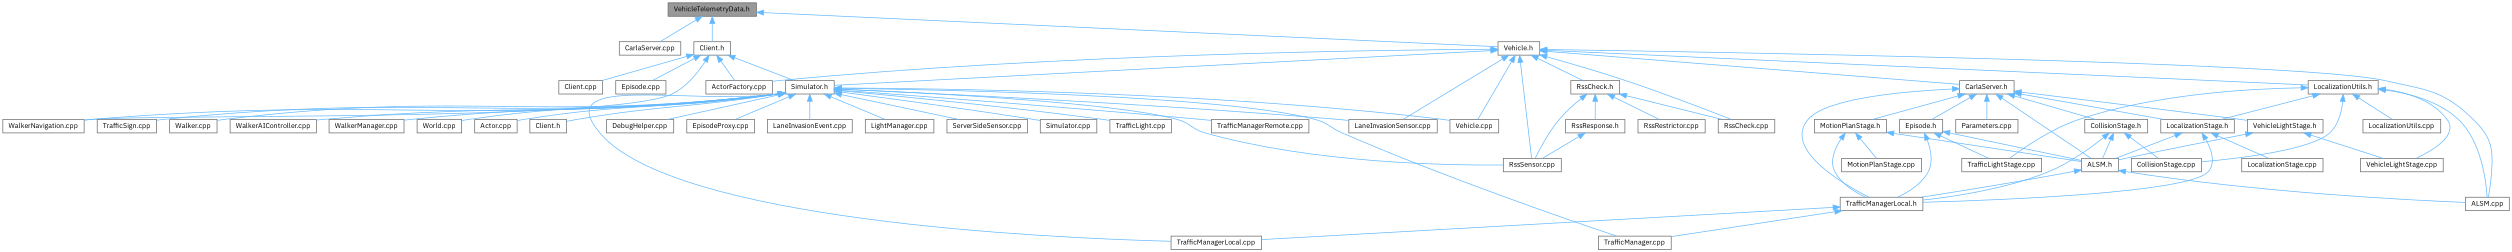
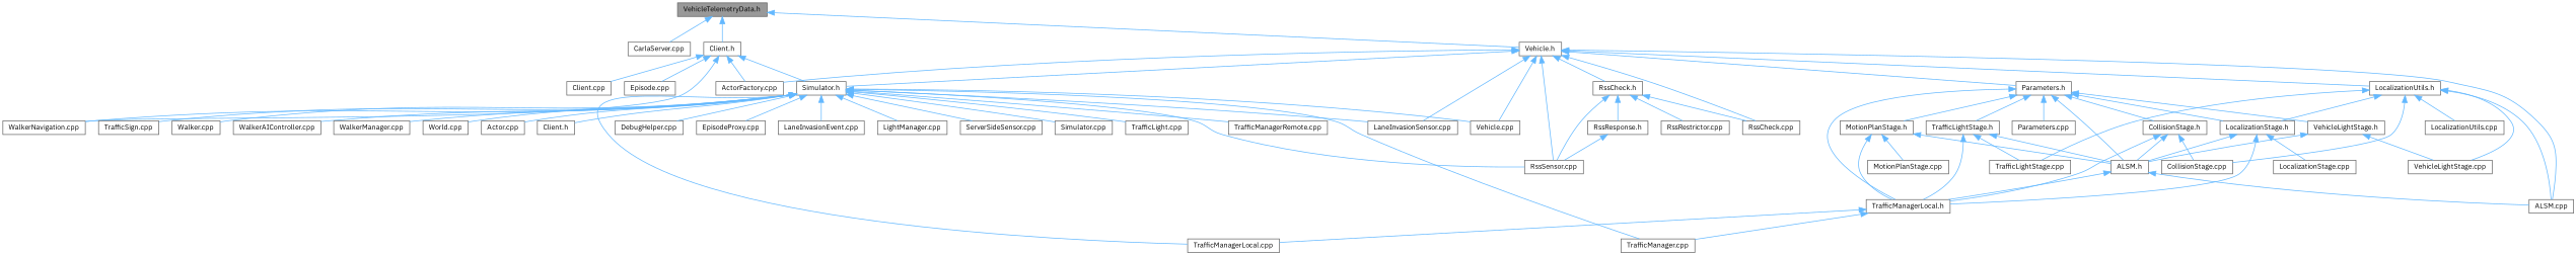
  digraph {
    fontname="IBM Plex Sans"
    node [color=grey40 fillcolor=white fontname="IBM Plex Sans" fontsize=10 shape=box style=filled]
    edge [color=steelblue1 dir=back fontname="IBM Plex Sans" fontsize=10 labelfontname=Helvetica labelfontsize=10 style=solid]
    n1 [color=gray40 fillcolor=grey60 fontcolor=black height=0.2 label="VehicleTelemetryData.h" width=0.4]
    n2 [height=0.2 label="CarlaServer.cpp" width=0.4]
    n3 [height=0.2 label="Client.h" width=0.4]
    n4 [height=0.2 label="Vehicle.h" width=0.4]
    n5 [height=0.2 label="ActorFactory.cpp" width=0.4]
    n6 [height=0.2 label="Client.cpp" width=0.4]
    n7 [height=0.2 label="Episode.cpp" width=0.4]
    n8 [height=0.2 label="Simulator.h" width=0.4]
    n9 [height=0.2 label="WalkerNavigation.cpp" width=0.4]
    n10 [height=0.2 label="LaneInvasionSensor.cpp" width=0.4]
    n11 [height=0.2 label="RssSensor.cpp" width=0.4]
    n12 [height=0.2 label="Vehicle.cpp" width=0.4]
    n13 [height=0.2 label="ALSM.cpp" width=0.4]
    n14 [height=0.2 label="LocalizationUtils.h" width=0.4]
-   n15 [height=0.2 label="CarlaServer.h" width=0.4]
+   n15 [height=0.2 label="Parameters.h" width=0.4]
    n16 [height=0.2 label="RssCheck.cpp" width=0.4]
    n17 [height=0.2 label="RssCheck.h" width=0.4]
    n18 [height=0.2 label="Actor.cpp" width=0.4]
    n19 [height=0.2 label="Client.h" width=0.4]
    n20 [height=0.2 label="DebugHelper.cpp" width=0.4]
    n21 [height=0.2 label="EpisodeProxy.cpp" width=0.4]
    n22 [height=0.2 label="LaneInvasionEvent.cpp" width=0.4]
    n23 [height=0.2 label="LightManager.cpp" width=0.4]
    n24 [height=0.2 label="ServerSideSensor.cpp" width=0.4]
    n25 [height=0.2 label="Simulator.cpp" width=0.4]
    n26 [height=0.2 label="TrafficLight.cpp" width=0.4]
    n27 [height=0.2 label="TrafficManager.cpp" width=0.4]
    n28 [height=0.2 label="TrafficManagerLocal.cpp" width=0.4]
    n29 [height=0.2 label="TrafficManagerRemote.cpp" width=0.4]
    n30 [height=0.2 label="TrafficSign.cpp" width=0.4]
    n31 [height=0.2 label="Walker.cpp" width=0.4]
    n32 [height=0.2 label="WalkerAIController.cpp" width=0.4]
    n33 [height=0.2 label="WalkerManager.cpp" width=0.4]
    n34 [height=0.2 label="World.cpp" width=0.4]
    n35 [height=0.2 label="CollisionStage.cpp" width=0.4]
    n36 [height=0.2 label="LocalizationStage.h" width=0.4]
    n37 [height=0.2 label="LocalizationUtils.cpp" width=0.4]
    n38 [height=0.2 label="TrafficLightStage.cpp" width=0.4]
    n39 [height=0.2 label="VehicleLightStage.cpp" width=0.4]
    n40 [height=0.2 label="MotionPlanStage.h" width=0.4]
    n41 [height=0.2 label="ALSM.h" width=0.4]
    n42 [height=0.2 label="TrafficManagerLocal.h" width=0.4]
    n43 [height=0.2 label="CollisionStage.h" width=0.4]
    n44 [height=0.2 label="Parameters.cpp" width=0.4]
-   n45 [height=0.2 label="Episode.h" width=0.4]
+   n45 [height=0.2 label="TrafficLightStage.h" width=0.4]
    n46 [height=0.2 label="VehicleLightStage.h" width=0.4]
    n47 [height=0.2 label="RssResponse.h" width=0.4]
    n48 [height=0.2 label="RssRestrictor.cpp" width=0.4]
    n49 [height=0.2 label="LocalizationStage.cpp" width=0.4]
    n50 [height=0.2 label="MotionPlanStage.cpp" width=0.4]
    n1 -> n2
    n1 -> n3
    n1 -> n4
    n3 -> n5
    n3 -> n6
    n3 -> n7
    n3 -> n8
    n3 -> n9
    n4 -> n5
    n4 -> n8
    n4 -> n10
    n4 -> n11
    n4 -> n12
    n4 -> n13
    n4 -> n14
    n4 -> n15
    n4 -> n16
    n4 -> n17
    n8 -> n9
    n8 -> n10
    n8 -> n11
    n8 -> n12
    n8 -> n18
    n8 -> n19
    n8 -> n20
    n8 -> n21
    n8 -> n22
    n8 -> n23
    n8 -> n24
    n8 -> n25
    n8 -> n26
    n8 -> n27
    n8 -> n28
    n8 -> n29
    n8 -> n30
    n8 -> n31
    n8 -> n32
    n8 -> n33
    n8 -> n34
    n14 -> n13
    n14 -> n35
    n14 -> n36
    n14 -> n37
    n14 -> n38
    n14 -> n39
    n15 -> n36
    n15 -> n40
    n15 -> n41
    n15 -> n42
    n15 -> n43
    n15 -> n44
    n15 -> n45
    n15 -> n46
    n17 -> n11
    n17 -> n16
    n17 -> n47
    n17 -> n48
    n36 -> n41
    n36 -> n42
    n36 -> n49
    n40 -> n41
    n40 -> n42
    n40 -> n50
    n41 -> n13
    n41 -> n42
    n42 -> n27
    n42 -> n28
    n43 -> n35
    n43 -> n41
    n43 -> n42
    n45 -> n38
    n45 -> n41
    n45 -> n42
    n46 -> n39
    n46 -> n41
    n47 -> n11
  }
